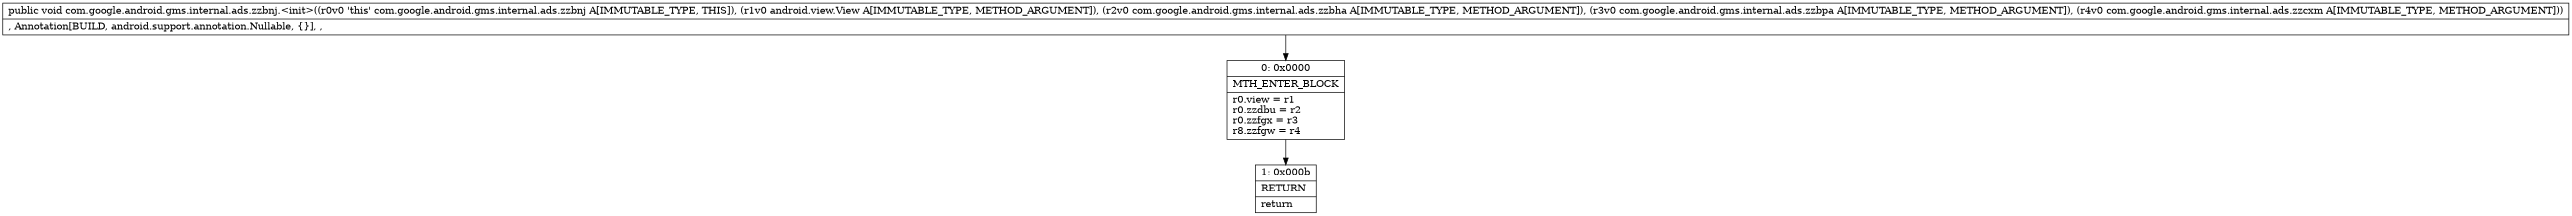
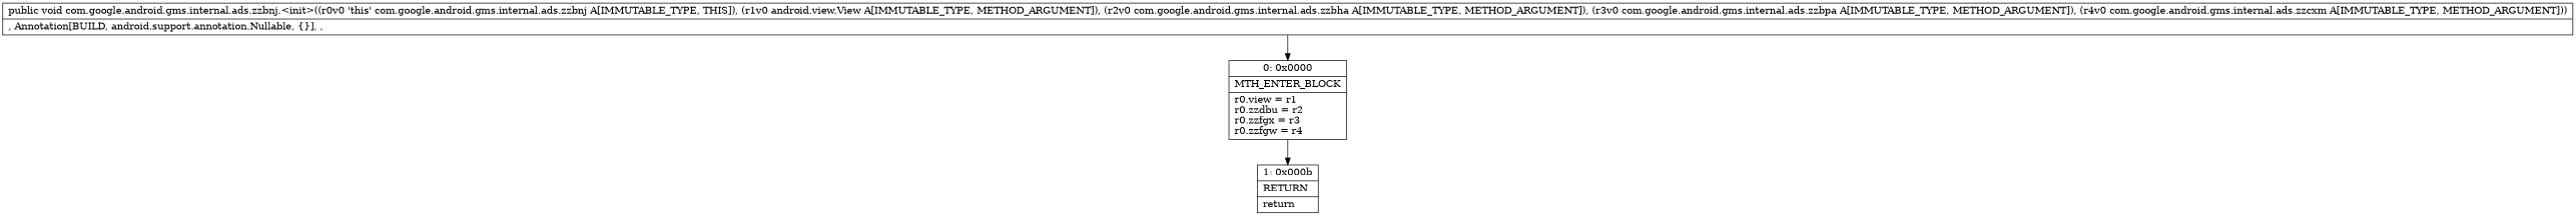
  digraph {
    node [shape=record]
-   n1 [label="{0\:\ 0x0000|MTH_ENTER_BLOCK\l|r0.view = r1\lr0.zzdbu = r2\lr0.zzfgx = r3\lr8.zzfgw = r4\l}"]
+   n1 [label="{0\:\ 0x0000|MTH_ENTER_BLOCK\l|r0.view = r1\lr0.zzdbu = r2\lr0.zzfgx = r3\lr0.zzfgw = r4\l}"]
    n2 [label="{1\:\ 0x000b|RETURN\l|return\l}"]
    n3 [label="{public void com.google.android.gms.internal.ads.zzbnj.\<init\>((r0v0 'this' com.google.android.gms.internal.ads.zzbnj A[IMMUTABLE_TYPE, THIS]), (r1v0 android.view.View A[IMMUTABLE_TYPE, METHOD_ARGUMENT]), (r2v0 com.google.android.gms.internal.ads.zzbha A[IMMUTABLE_TYPE, METHOD_ARGUMENT]), (r3v0 com.google.android.gms.internal.ads.zzbpa A[IMMUTABLE_TYPE, METHOD_ARGUMENT]), (r4v0 com.google.android.gms.internal.ads.zzcxm A[IMMUTABLE_TYPE, METHOD_ARGUMENT]))  | , Annotation[BUILD, android.support.annotation.Nullable, \{\}], , \l}"]
    n1 -> n2
    n3 -> n1
  }
